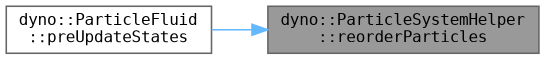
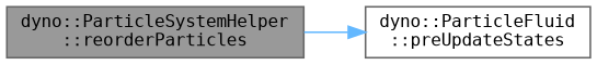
  digraph {
    rankdir=RL
    fontname="DejaVu Sans Mono"
    node [fontname="DejaVu Sans Mono" fontsize=10 shape=box style=filled]
    n1 [color=gray40 fillcolor=grey60 fontcolor=black height=0.2 label="dyno::ParticleSystemHelper\l::reorderParticles" width=0.4]
    n2 [color=grey40 fillcolor=white height=0.2 label="dyno::ParticleFluid\l::preUpdateStates" width=0.4]
-   n1 -> n2 [color=steelblue1 dir=back fontname="DejaVu Sans Mono" fontsize=10 labelfontname=Helvetica labelfontsize=10 style=solid]
+   n2 -> n1 [color=steelblue1 dir=back fontname="DejaVu Sans Mono" fontsize=10 labelfontname=Helvetica labelfontsize=10 style=solid]
  }
